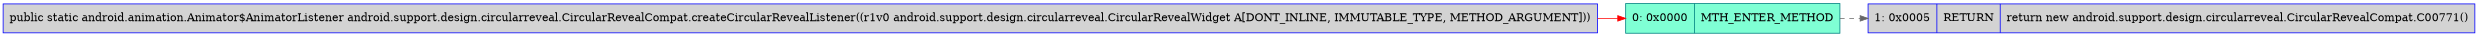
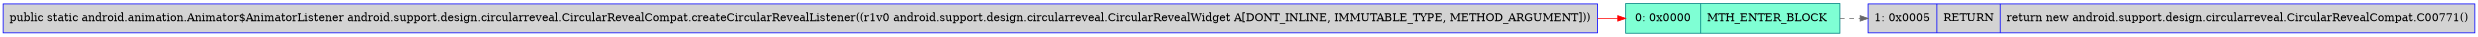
  digraph {
    rankdir=LR
    node [shape=record style=filled fillcolor=lightgrey color=blue]
-   n1 [label="{0\:\ 0x0000|MTH_ENTER_METHOD\l}" fillcolor=aquamarine color=teal]
+   n1 [label="{0\:\ 0x0000|MTH_ENTER_BLOCK\l}" fillcolor=aquamarine color=teal]
    n2 [label="{1\:\ 0x0005|RETURN\l|return new android.support.design.circularreveal.CircularRevealCompat.C00771()\l}"]
    n3 [label="{public static android.animation.Animator$AnimatorListener android.support.design.circularreveal.CircularRevealCompat.createCircularRevealListener((r1v0 android.support.design.circularreveal.CircularRevealWidget A[DONT_INLINE, IMMUTABLE_TYPE, METHOD_ARGUMENT])) }"]
    n1 -> n2 [color=gray40 style=dashed]
    n3 -> n1 [color=red style=solid]
  }
